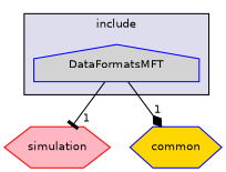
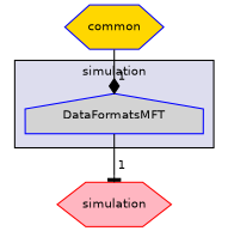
  digraph {
    compound=true
    node [color=blue fontname=Helvetica fontsize=10 shape=hexagon style=filled]
    edge [headlabel=1 labeldistance=1.5 labelfontname=Helvetica labelfontsize=10]
    n1 [fillcolor=lightgrey label=DataFormatsMFT pencolor=black shape=house]
    n2 [color=red fillcolor=lightpink label=simulation]
    n3 [fillcolor=gold label=common]
    subgraph cluster_1 {
      bgcolor="#ddddee"
      fontname=Helvetica
      fontsize=10
-     label=include
+     label=simulation
      pencolor=black
      n1
    }
    n1 -> n2 [arrowhead=tee]
-   n1 -> n3 [arrowhead=diamond]
+   n3 -> n1 [arrowhead=diamond]
  }
